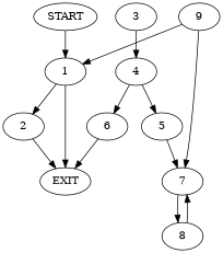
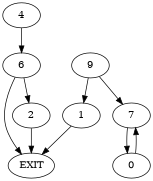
  digraph {
-   n1 [label=START]
    1
    n3 [label=EXIT]
    2
-   3
    4
-   5
    6
    7
-   8
+   8 [label=0]
    9
-   n1 -> 1
    1 -> n3
-   1 -> 2
+   6 -> 2
    2 -> n3
-   3 -> 4
-   4 -> 5
    4 -> 6
-   5 -> 7
    6 -> n3
    7 -> 8
    8 -> 7
    9 -> 1
    9 -> 7
  }
